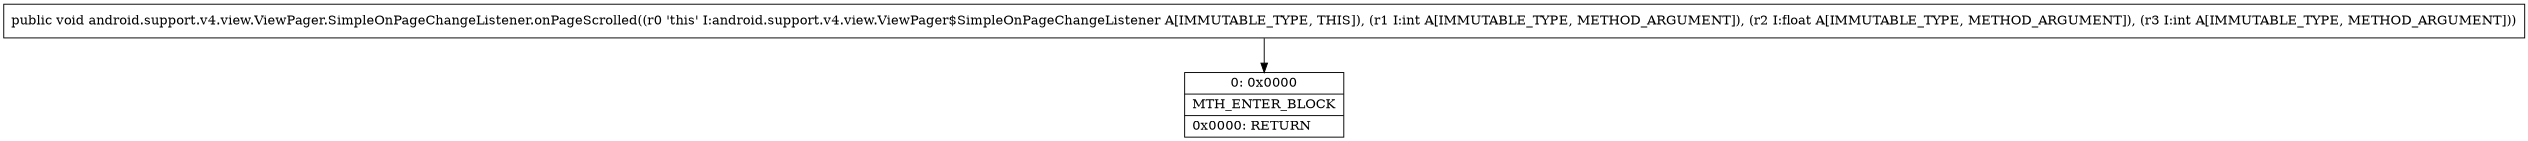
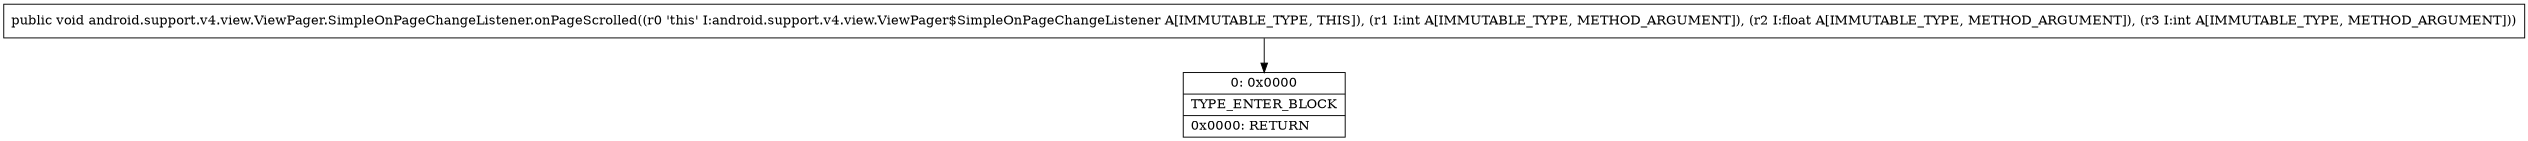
  digraph {
    node [shape=record]
-   n1 [label="{0\:\ 0x0000|MTH_ENTER_BLOCK\l|0x0000: RETURN   \l}"]
+   n1 [label="{0\:\ 0x0000|TYPE_ENTER_BLOCK\l|0x0000: RETURN   \l}"]
    n2 [label="{public void android.support.v4.view.ViewPager.SimpleOnPageChangeListener.onPageScrolled((r0 'this' I:android.support.v4.view.ViewPager$SimpleOnPageChangeListener A[IMMUTABLE_TYPE, THIS]), (r1 I:int A[IMMUTABLE_TYPE, METHOD_ARGUMENT]), (r2 I:float A[IMMUTABLE_TYPE, METHOD_ARGUMENT]), (r3 I:int A[IMMUTABLE_TYPE, METHOD_ARGUMENT])) }"]
    n2 -> n1
  }
